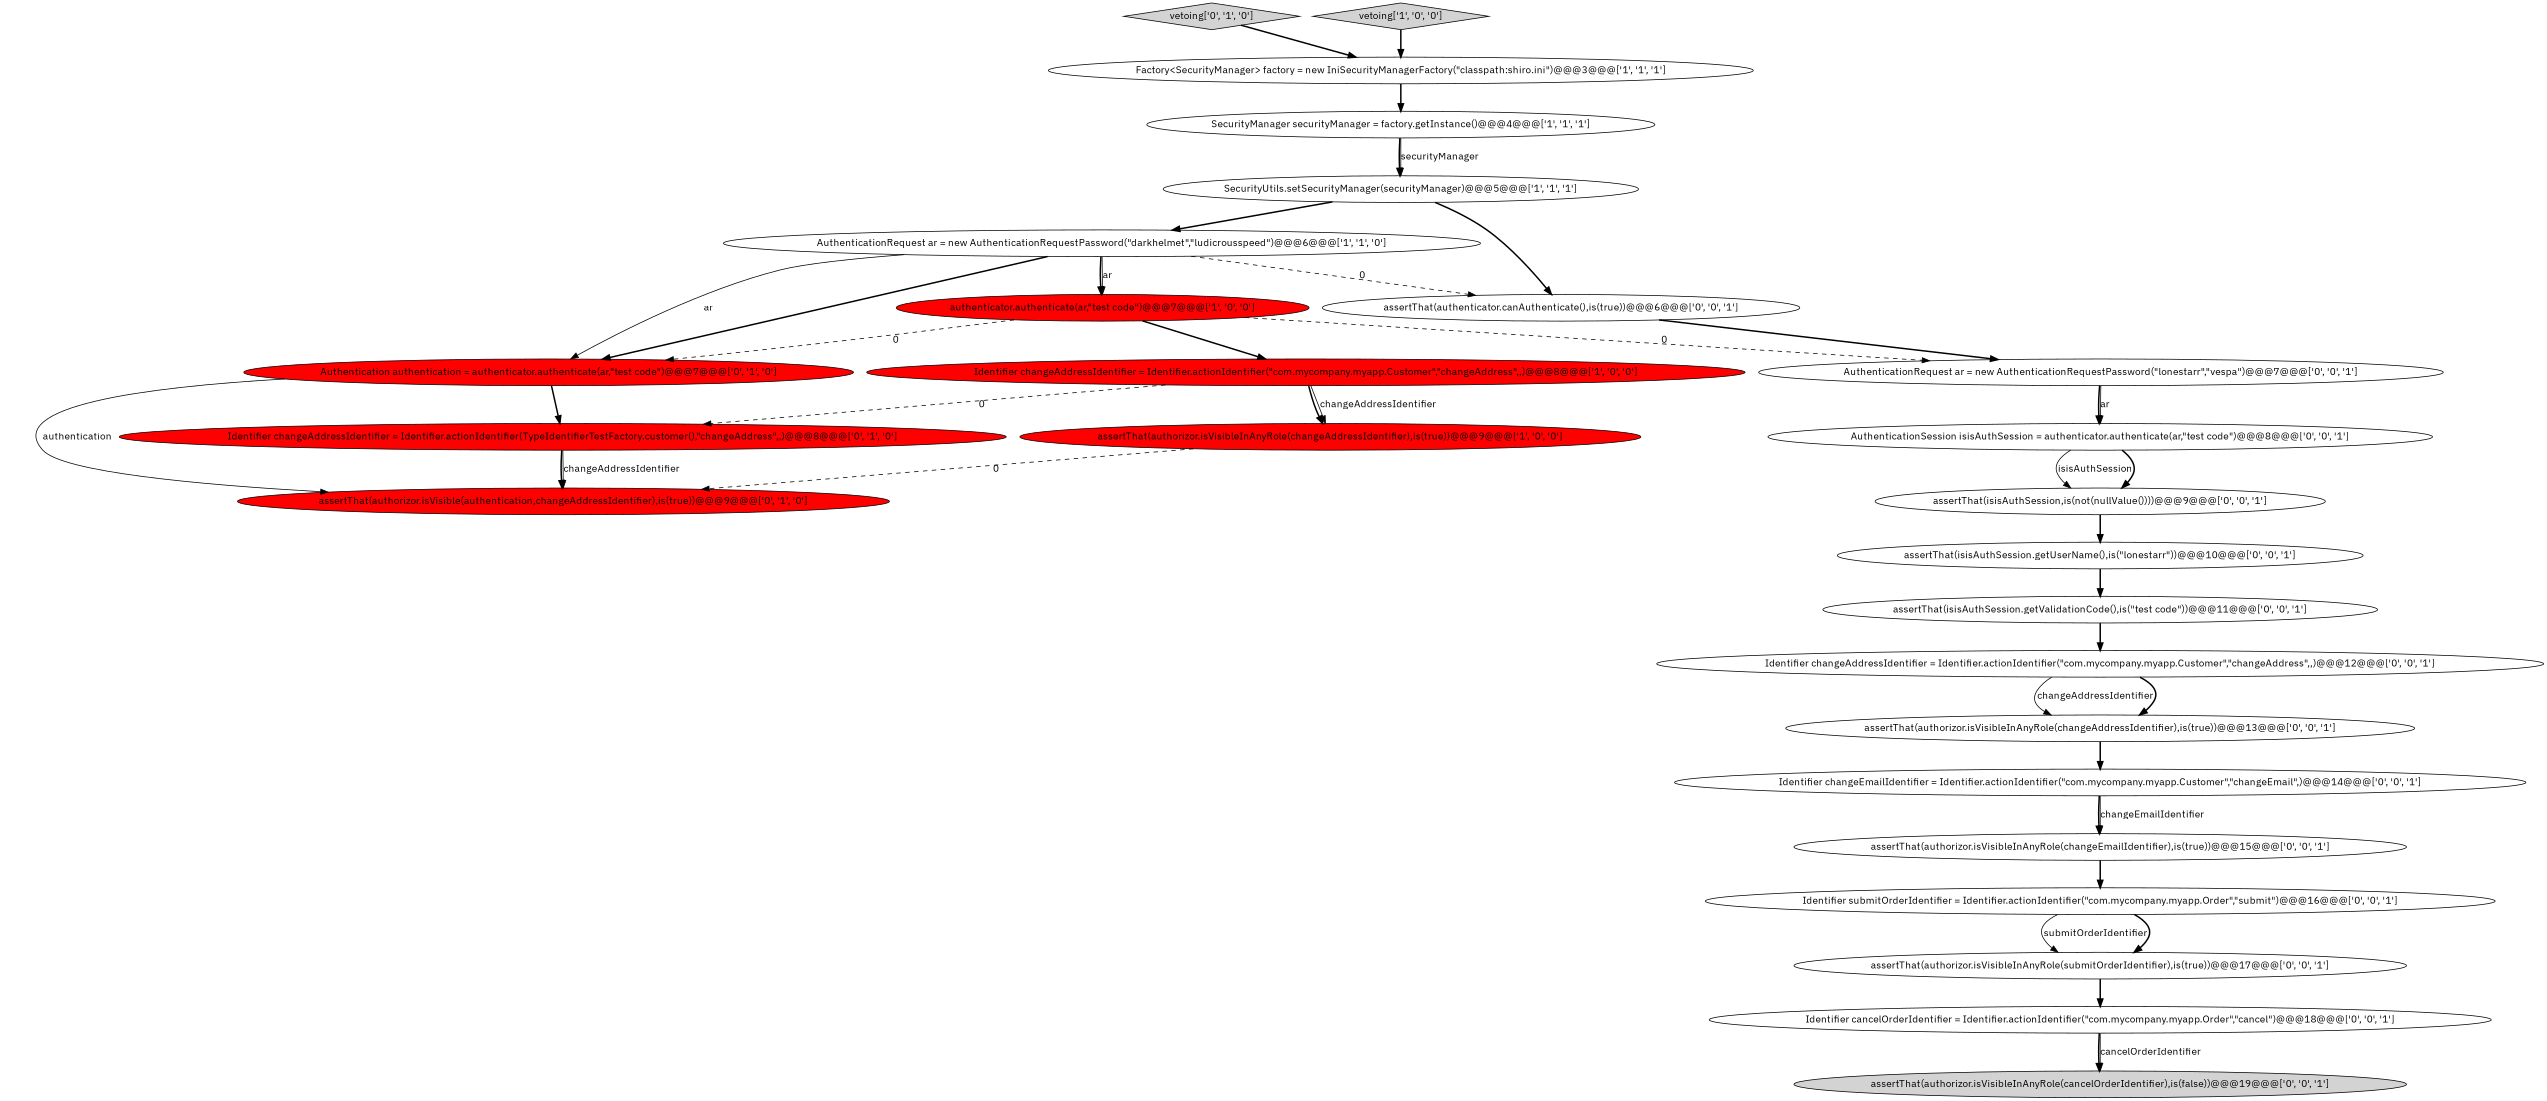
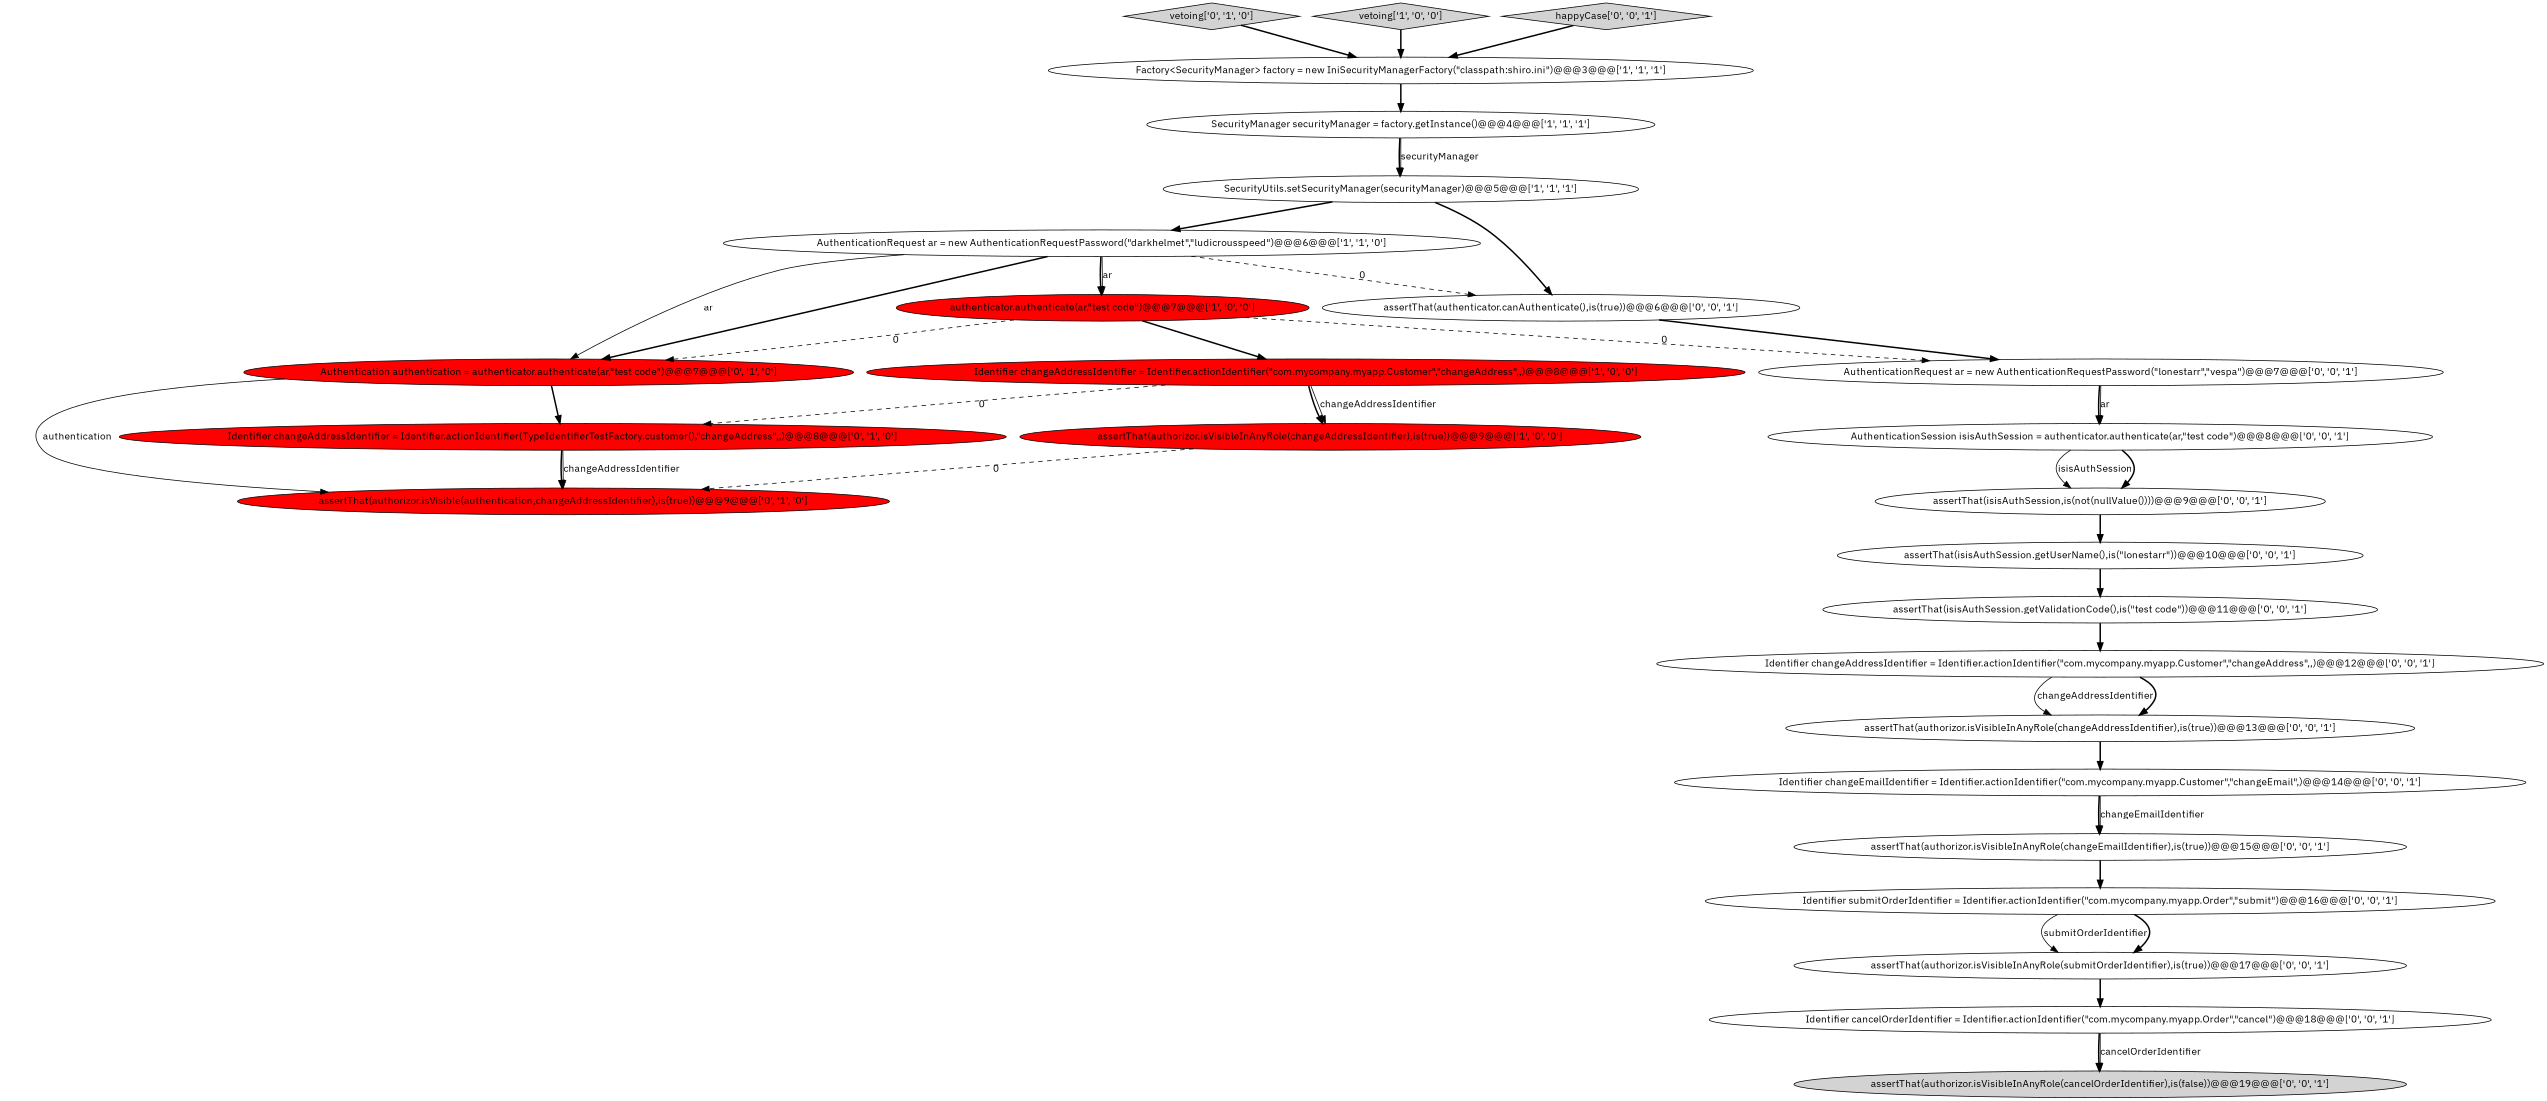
  digraph {
    fontname="IBM Plex Sans"
    node [fillcolor=white shape=ellipse style=filled fontname="IBM Plex Sans"]
    edge [style=bold fontname="IBM Plex Sans"]
    n1 [fillcolor=red label="assertThat(authorizor.isVisibleInAnyRole(changeAddressIdentifier),is(true))@@@9@@@['1', '0', '0']"]
    n2 [fillcolor=red label="assertThat(authorizor.isVisible(authentication,changeAddressIdentifier),is(true))@@@9@@@['0', '1', '0']"]
    n3 [label="SecurityUtils.setSecurityManager(securityManager)@@@5@@@['1', '1', '1']"]
    n4 [label="assertThat(authenticator.canAuthenticate(),is(true))@@@6@@@['0', '0', '1']"]
    n5 [label="AuthenticationRequest ar = new AuthenticationRequestPassword(\"darkhelmet\",\"ludicrousspeed\")@@@6@@@['1', '1', '0']"]
    n6 [label="Identifier cancelOrderIdentifier = Identifier.actionIdentifier(\"com.mycompany.myapp.Order\",\"cancel\")@@@18@@@['0', '0', '1']"]
    n7 [fillcolor=lightgray label="assertThat(authorizor.isVisibleInAnyRole(cancelOrderIdentifier),is(false))@@@19@@@['0', '0', '1']"]
    n8 [fillcolor=red label="authenticator.authenticate(ar,\"test code\")@@@7@@@['1', '0', '0']"]
    n9 [fillcolor=red label="Authentication authentication = authenticator.authenticate(ar,\"test code\")@@@7@@@['0', '1', '0']"]
    n10 [fillcolor=red label="Identifier changeAddressIdentifier = Identifier.actionIdentifier(\"com.mycompany.myapp.Customer\",\"changeAddress\",,)@@@8@@@['1', '0', '0']"]
    n11 [label="AuthenticationRequest ar = new AuthenticationRequestPassword(\"lonestarr\",\"vespa\")@@@7@@@['0', '0', '1']"]
    n12 [fillcolor=red label="Identifier changeAddressIdentifier = Identifier.actionIdentifier(TypeIdentifierTestFactory.customer(),\"changeAddress\",,)@@@8@@@['0', '1', '0']"]
    n13 [label="assertThat(authorizor.isVisibleInAnyRole(submitOrderIdentifier),is(true))@@@17@@@['0', '0', '1']"]
    n14 [label="assertThat(authorizor.isVisibleInAnyRole(changeAddressIdentifier),is(true))@@@13@@@['0', '0', '1']"]
    n15 [label="Identifier changeEmailIdentifier = Identifier.actionIdentifier(\"com.mycompany.myapp.Customer\",\"changeEmail\",)@@@14@@@['0', '0', '1']"]
    n16 [label="assertThat(isisAuthSession.getUserName(),is(\"lonestarr\"))@@@10@@@['0', '0', '1']"]
    n17 [label="assertThat(isisAuthSession.getValidationCode(),is(\"test code\"))@@@11@@@['0', '0', '1']"]
    n18 [label="assertThat(authorizor.isVisibleInAnyRole(changeEmailIdentifier),is(true))@@@15@@@['0', '0', '1']"]
    n19 [label="assertThat(isisAuthSession,is(not(nullValue())))@@@9@@@['0', '0', '1']"]
    n20 [fillcolor=lightgray label="vetoing['0', '1', '0']" shape=diamond]
    n21 [label="Factory<SecurityManager> factory = new IniSecurityManagerFactory(\"classpath:shiro.ini\")@@@3@@@['1', '1', '1']"]
    n22 [label="SecurityManager securityManager = factory.getInstance()@@@4@@@['1', '1', '1']"]
    n23 [label="Identifier changeAddressIdentifier = Identifier.actionIdentifier(\"com.mycompany.myapp.Customer\",\"changeAddress\",,)@@@12@@@['0', '0', '1']"]
    n24 [label="Identifier submitOrderIdentifier = Identifier.actionIdentifier(\"com.mycompany.myapp.Order\",\"submit\")@@@16@@@['0', '0', '1']"]
    n25 [fillcolor=lightgray label="vetoing['1', '0', '0']" shape=diamond]
    n26 [label="AuthenticationSession isisAuthSession = authenticator.authenticate(ar,\"test code\")@@@8@@@['0', '0', '1']"]
+   n27 [fillcolor=lightgray label="happyCase['0', '0', '1']" shape=diamond]
    n1 -> n2 [label=0 style=dashed]
    n3 -> n4
    n3 -> n5
    n4 -> n11
    n5 -> n4 [label=0 style=dashed]
    n5 -> n8 [label=ar style=solid]
    n5 -> n8
    n5 -> n9 [label=ar style=solid]
    n5 -> n9
    n6 -> n7
    n6 -> n7 [label=cancelOrderIdentifier style=solid]
    n8 -> n9 [label=0 style=dashed]
    n8 -> n10
    n8 -> n11 [label=0 style=dashed]
    n9 -> n2 [label=authentication style=solid]
    n9 -> n12
    n10 -> n1 [label=changeAddressIdentifier style=solid]
    n10 -> n1
    n10 -> n12 [label=0 style=dashed]
    n11 -> n26
    n11 -> n26 [label=ar style=solid]
    n12 -> n2
    n12 -> n2 [label=changeAddressIdentifier style=solid]
    n13 -> n6
    n14 -> n15
    n15 -> n18
    n15 -> n18 [label=changeEmailIdentifier style=solid]
    n16 -> n17
    n17 -> n23
    n18 -> n24
    n19 -> n16
    n20 -> n21
    n21 -> n22
    n22 -> n3
    n22 -> n3 [label=securityManager style=solid]
    n23 -> n14 [label=changeAddressIdentifier style=solid]
    n23 -> n14
    n24 -> n13 [label=submitOrderIdentifier style=solid]
    n24 -> n13
    n25 -> n21
    n26 -> n19 [label=isisAuthSession style=solid]
    n26 -> n19
+   n27 -> n21
  }
